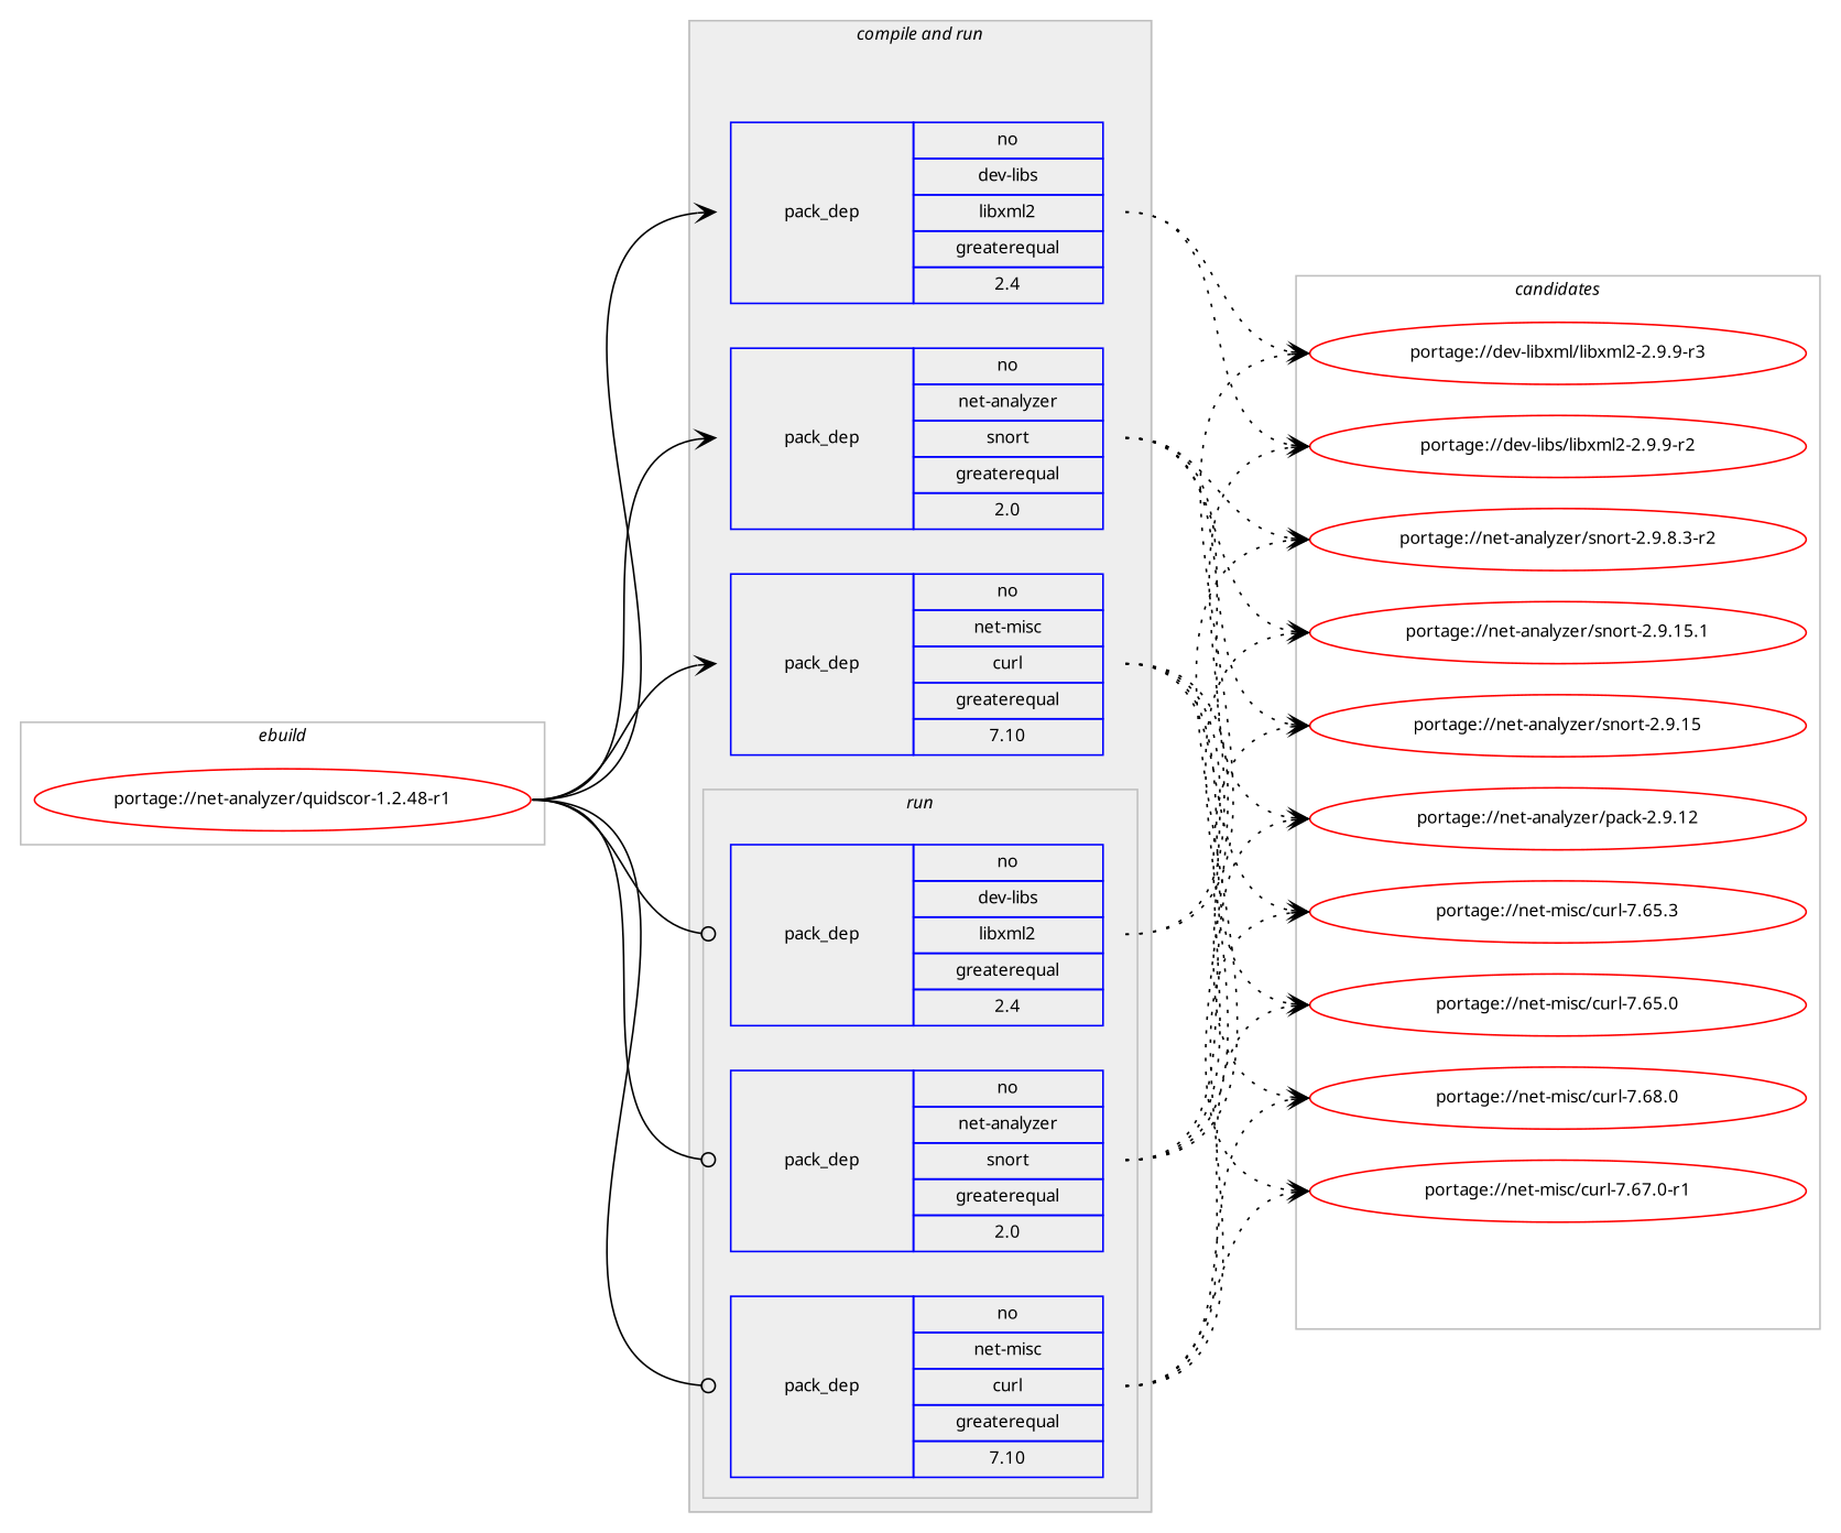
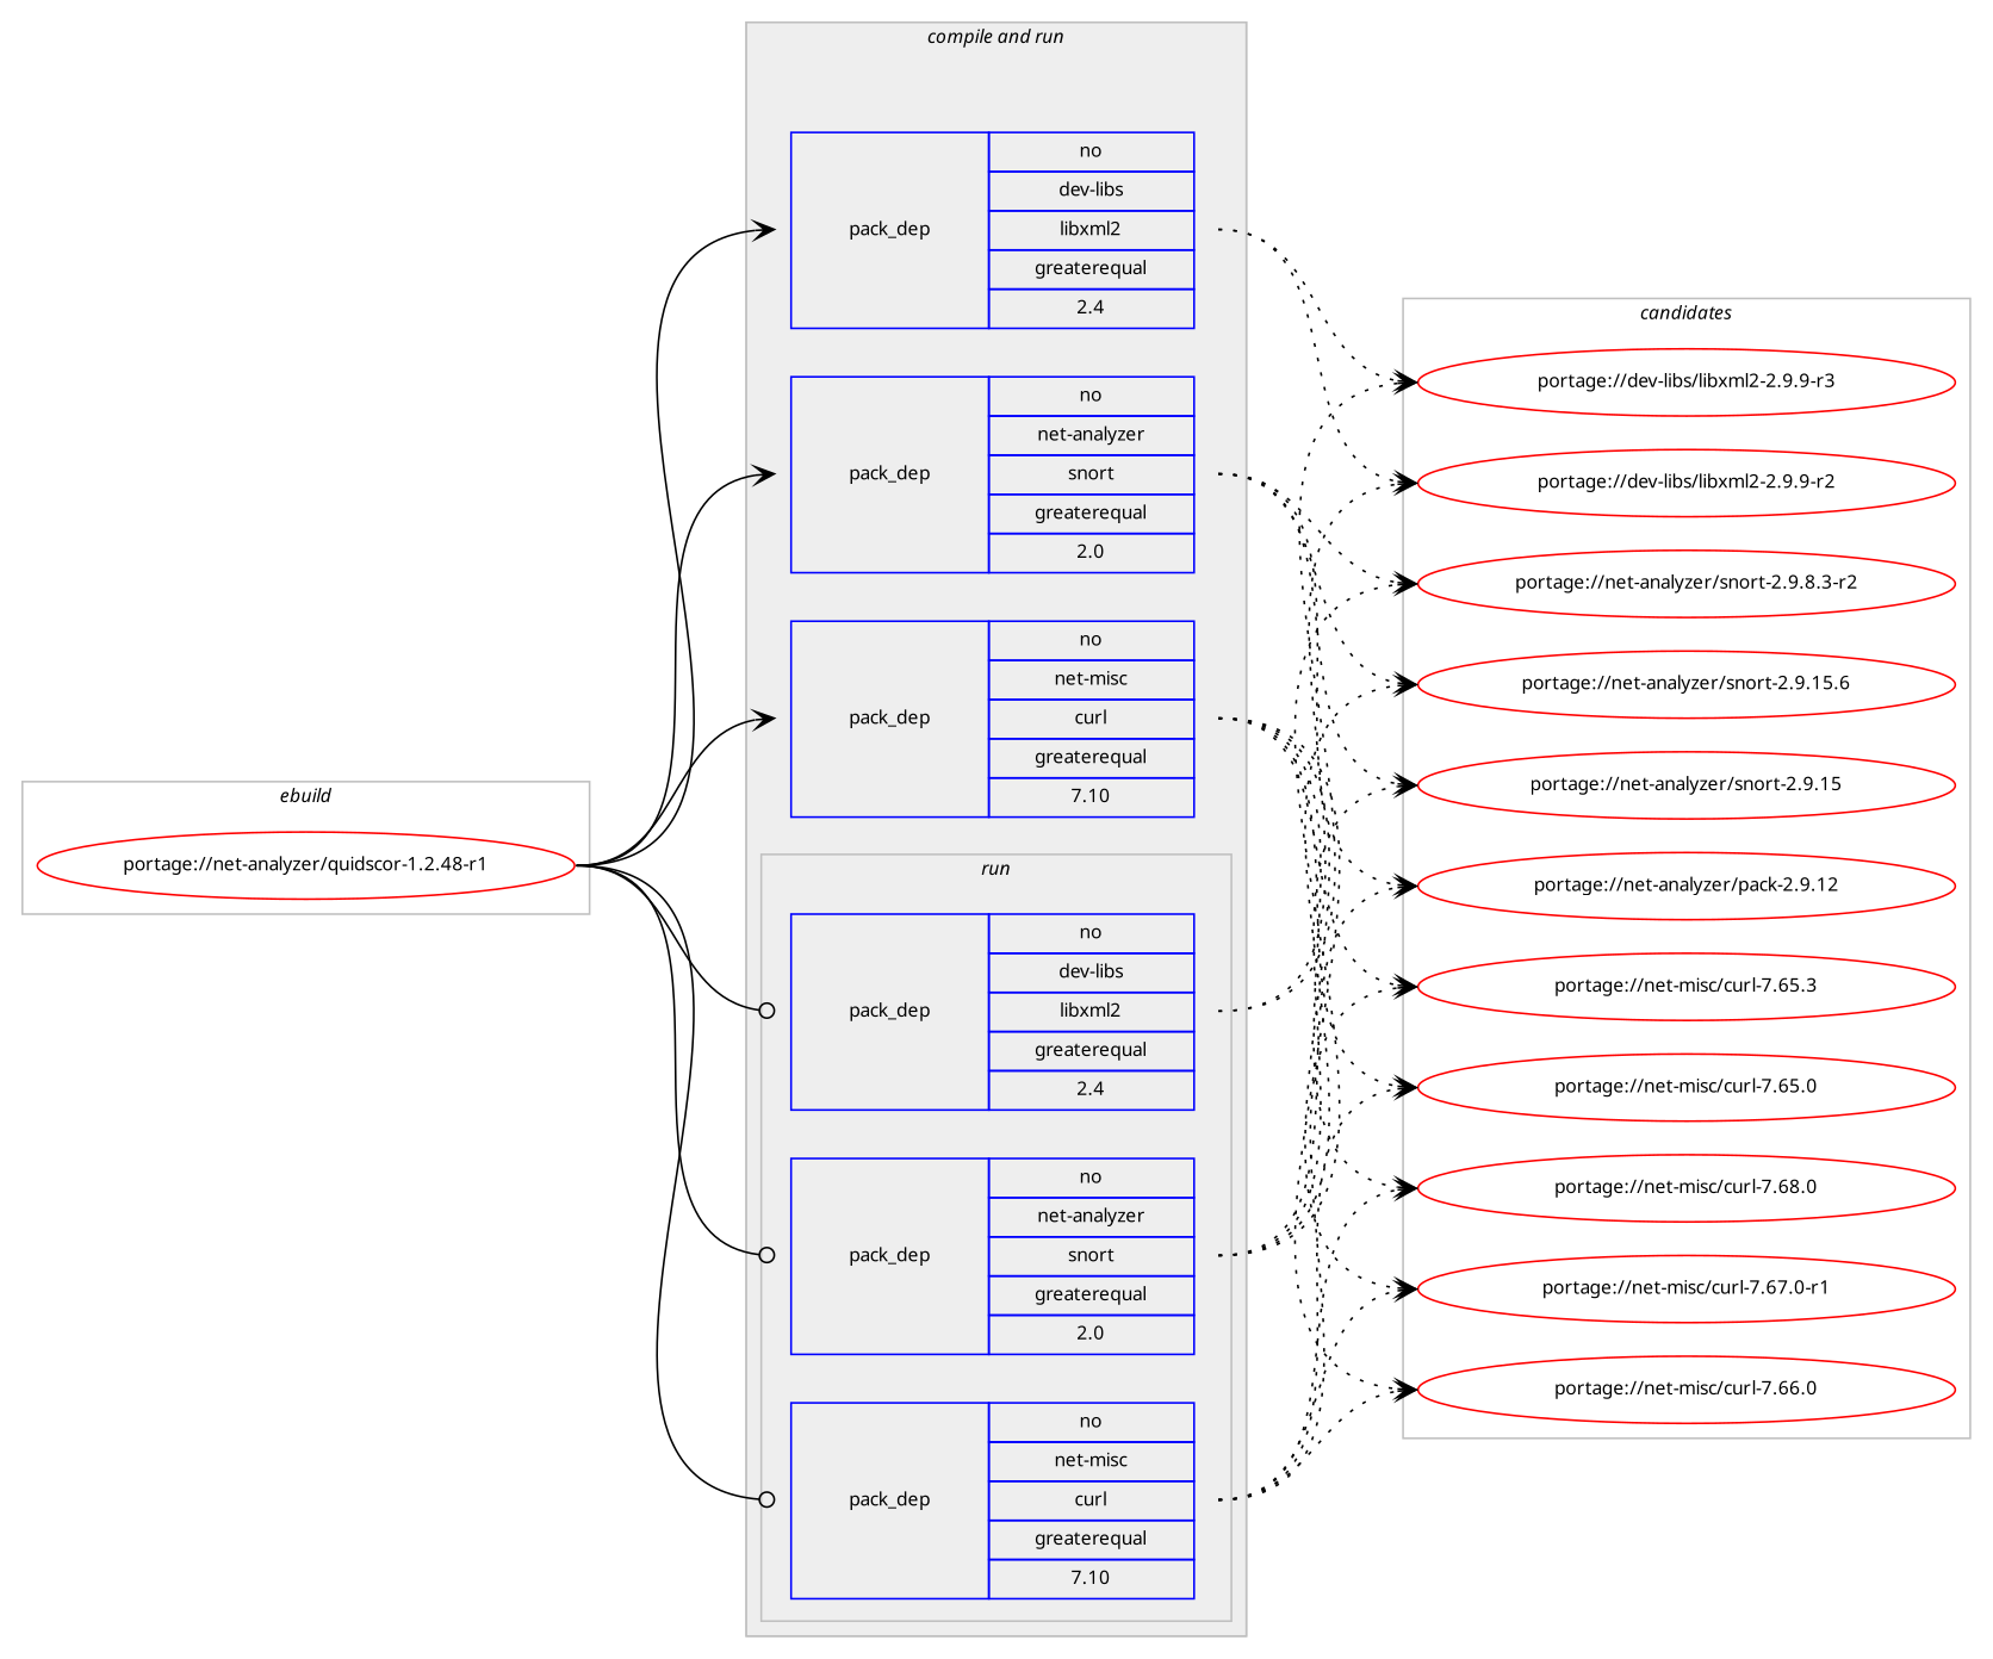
  digraph {
    compound=true
    concentrate=true
    fontname="Noto Sans"
    fontsize=10
    newrank=true
    rankdir=LR
    ranksep=1.5
    node [color=red fontname="Noto Sans" fontsize=10]
    edge [arrowhead=vee fontname="Noto Sans" headport=w style=dotted tailport=e weight=100]
    n1 [label="portage://net-analyzer/quidscor-1.2.48-r1" width=4]
    n2 [color=blue label=<<TABLE BORDER="0" CELLBORDER="1" CELLSPACING="0" CELLPADDING="4" WIDTH="220"><TR><TD ROWSPAN="6" CELLPADDING="30">pack_dep</TD></TR><TR><TD WIDTH="110">no</TD></TR><TR><TD>dev-libs</TD></TR><TR><TD>libxml2</TD></TR><TR><TD>greaterequal</TD></TR><TR><TD>2.4</TD></TR></TABLE>> shape=none]
    n3 [color=blue label=<<TABLE BORDER="0" CELLBORDER="1" CELLSPACING="0" CELLPADDING="4" WIDTH="220"><TR><TD ROWSPAN="6" CELLPADDING="30">pack_dep</TD></TR><TR><TD WIDTH="110">no</TD></TR><TR><TD>net-analyzer</TD></TR><TR><TD>snort</TD></TR><TR><TD>greaterequal</TD></TR><TR><TD>2.0</TD></TR></TABLE>> shape=none]
    n4 [color=blue label=<<TABLE BORDER="0" CELLBORDER="1" CELLSPACING="0" CELLPADDING="4" WIDTH="220"><TR><TD ROWSPAN="6" CELLPADDING="30">pack_dep</TD></TR><TR><TD WIDTH="110">no</TD></TR><TR><TD>net-misc</TD></TR><TR><TD>curl</TD></TR><TR><TD>greaterequal</TD></TR><TR><TD>7.10</TD></TR></TABLE>> shape=none]
    n5 [color=blue label=<<TABLE BORDER="0" CELLBORDER="1" CELLSPACING="0" CELLPADDING="4" WIDTH="220"><TR><TD ROWSPAN="6" CELLPADDING="30">pack_dep</TD></TR><TR><TD WIDTH="110">no</TD></TR><TR><TD>dev-libs</TD></TR><TR><TD>libxml2</TD></TR><TR><TD>greaterequal</TD></TR><TR><TD>2.4</TD></TR></TABLE>> shape=none]
    n6 [color=blue label=<<TABLE BORDER="0" CELLBORDER="1" CELLSPACING="0" CELLPADDING="4" WIDTH="220"><TR><TD ROWSPAN="6" CELLPADDING="30">pack_dep</TD></TR><TR><TD WIDTH="110">no</TD></TR><TR><TD>net-analyzer</TD></TR><TR><TD>snort</TD></TR><TR><TD>greaterequal</TD></TR><TR><TD>2.0</TD></TR></TABLE>> shape=none]
    n7 [color=blue label=<<TABLE BORDER="0" CELLBORDER="1" CELLSPACING="0" CELLPADDING="4" WIDTH="220"><TR><TD ROWSPAN="6" CELLPADDING="30">pack_dep</TD></TR><TR><TD WIDTH="110">no</TD></TR><TR><TD>net-misc</TD></TR><TR><TD>curl</TD></TR><TR><TD>greaterequal</TD></TR><TR><TD>7.10</TD></TR></TABLE>> shape=none]
-   n8 [label="portage://dev-libxml/libxml2-2.9.9-r3" width=4]
+   n8 [label="portage://dev-libs/libxml2-2.9.9-r3" width=4]
    n9 [label="portage://dev-libs/libxml2-2.9.9-r2" width=4]
    n10 [label="portage://net-analyzer/snort-2.9.8.3-r2" width=4]
-   n11 [label="portage://net-analyzer/snort-2.9.15.1" width=4]
+   n11 [label="portage://net-analyzer/snort-2.9.15.6" width=4]
    n12 [label="portage://net-analyzer/snort-2.9.15" width=4]
    n13 [label="portage://net-analyzer/pack-2.9.12" width=4]
    n14 [label="portage://net-misc/curl-7.68.0" width=4]
    n15 [label="portage://net-misc/curl-7.67.0-r1" width=4]
+   n16 [label="portage://net-misc/curl-7.66.0" width=4]
    n17 [label="portage://net-misc/curl-7.65.3" width=4]
    n18 [label="portage://net-misc/curl-7.65.0" width=4]
    subgraph cluster_1 {
      color=gray
      label=<<i>ebuild</i>>
      rank=same
      n1
    }
    subgraph cluster_2 {
      color=gray
      label=<<i>dependencies</i>>
      subgraph cluster_3 {
        color=gray
        fillcolor="#eeeeee"
        label=<<i>compile</i>>
        style=filled
        subgraph sub_4 {
          color=gray
          fillcolor="#eeeeee"
          label=<<i>compile</i>>
          style=filled
          n2
        }
        subgraph sub_5 {
          color=gray
          fillcolor="#eeeeee"
          label=<<i>compile</i>>
          style=filled
          n3
        }
        subgraph sub_6 {
          color=gray
          fillcolor="#eeeeee"
          label=<<i>compile</i>>
          style=filled
          n4
        }
      }
      subgraph cluster_7 {
        color=gray
        fillcolor="#eeeeee"
        label=<<i>compile and run</i>>
        style=filled
      }
      subgraph cluster_8 {
        color=gray
        fillcolor="#eeeeee"
        label=<<i>run</i>>
        style=filled
        subgraph sub_9 {
          color=gray
          fillcolor="#eeeeee"
          label=<<i>run</i>>
          style=filled
          n5
        }
        subgraph sub_10 {
          color=gray
          fillcolor="#eeeeee"
          label=<<i>run</i>>
          style=filled
          n6
        }
        subgraph sub_11 {
          color=gray
          fillcolor="#eeeeee"
          label=<<i>run</i>>
          style=filled
          n7
        }
      }
    }
    subgraph cluster_12 {
      color=gray
      label=<<i>candidates</i>>
      rank=same
      subgraph sub_13 {
        color=black
        label=<<i>candidates</i>>
        nodesep=1
        rank=same
        n8
        n9
      }
      subgraph sub_14 {
        color=black
        label=<<i>candidates</i>>
        nodesep=1
        rank=same
        n10
        n11
        n12
        n13
      }
      subgraph sub_15 {
        color=black
        label=<<i>candidates</i>>
        nodesep=1
        rank=same
        n14
        n15
+       n16
        n17
        n18
      }
      subgraph sub_16 {
        color=black
        label=<<i>candidates</i>>
        nodesep=1
        rank=same
        n8
        n9
      }
      subgraph sub_17 {
        color=black
        label=<<i>candidates</i>>
        nodesep=1
        rank=same
        n10
        n11
        n12
        n13
      }
      subgraph sub_18 {
        color=black
        label=<<i>candidates</i>>
        nodesep=1
        rank=same
        n14
        n15
+       n16
        n17
        n18
      }
    }
    n1 -> n2 [style=solid weight=20]
    n1 -> n3 [style=solid weight=20]
    n1 -> n4 [style=solid weight=20]
    n1 -> n5 [arrowhead=odot style=solid weight=20]
    n1 -> n6 [arrowhead=odot style=solid weight=20]
    n1 -> n7 [arrowhead=odot style=solid weight=20]
    n2 -> n8
    n2 -> n9
    n3 -> n10
    n3 -> n11
    n3 -> n12
    n3 -> n13
    n4 -> n14
    n4 -> n15
+   n4 -> n16
    n4 -> n17
    n4 -> n18
    n5 -> n8
    n5 -> n9
    n6 -> n10
    n6 -> n11
    n6 -> n12
    n6 -> n13
    n7 -> n14
    n7 -> n15
+   n7 -> n16
    n7 -> n17
    n7 -> n18
  }
